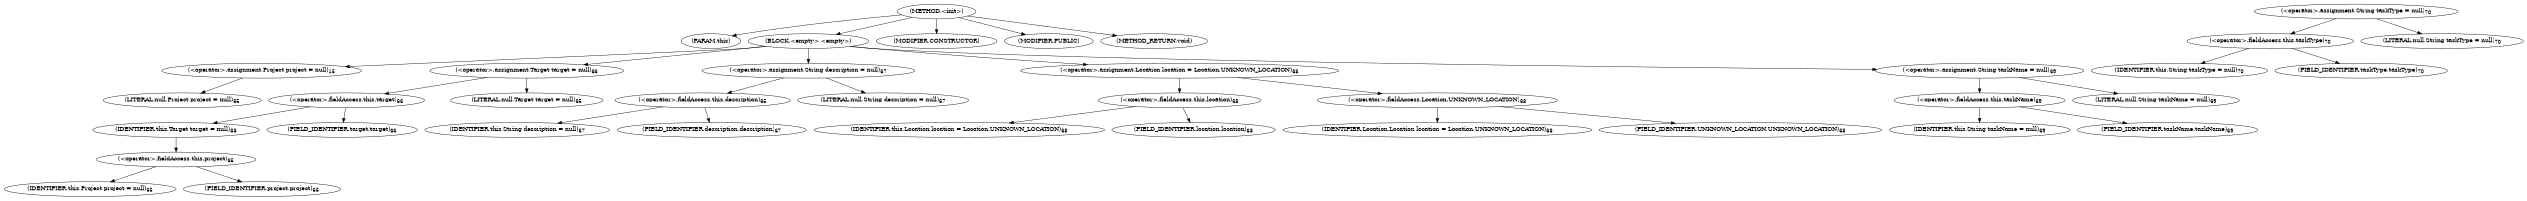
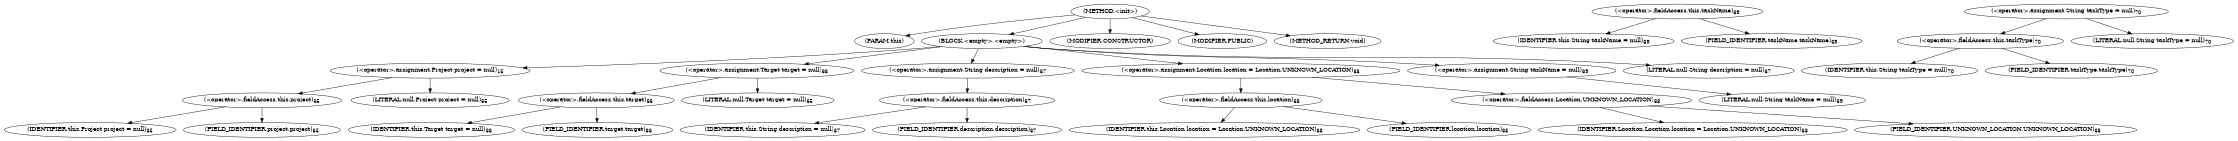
  digraph {
    n1 [label=<(METHOD,&lt;init&gt;)>]
    n2 [label=<(PARAM,this)>]
    n3 [label=<(BLOCK,&lt;empty&gt;,&lt;empty&gt;)>]
    n4 [label=<(MODIFIER,CONSTRUCTOR)>]
    n5 [label=<(MODIFIER,PUBLIC)>]
    n6 [label=<(METHOD_RETURN,void)>]
    n7 [label=<(&lt;operator&gt;.assignment,Project project = null)<SUB>15</SUB>>]
    n8 [label=<(&lt;operator&gt;.assignment,Target target = null)<SUB>66</SUB>>]
    n9 [label=<(&lt;operator&gt;.assignment,String description = null)<SUB>67</SUB>>]
    n10 [label=<(&lt;operator&gt;.assignment,Location location = Location.UNKNOWN_LOCATION)<SUB>68</SUB>>]
    n11 [label=<(&lt;operator&gt;.assignment,String taskName = null)<SUB>69</SUB>>]
    n12 [label=<(&lt;operator&gt;.fieldAccess,this.project)<SUB>65</SUB>>]
    n13 [label=<(LITERAL,null,Project project = null)<SUB>65</SUB>>]
    n14 [label=<(&lt;operator&gt;.fieldAccess,this.target)<SUB>66</SUB>>]
    n15 [label=<(LITERAL,null,Target target = null)<SUB>65</SUB>>]
-   n16 [label=<(&lt;operator&gt;.fieldAccess,this.description)<SUB>65</SUB>>]
+   n16 [label=<(&lt;operator&gt;.fieldAccess,this.description)<SUB>67</SUB>>]
    n17 [label=<(LITERAL,null,String description = null)<SUB>67</SUB>>]
    n18 [label=<(&lt;operator&gt;.fieldAccess,this.location)<SUB>68</SUB>>]
    n19 [label=<(&lt;operator&gt;.fieldAccess,Location.UNKNOWN_LOCATION)<SUB>68</SUB>>]
    n20 [label=<(&lt;operator&gt;.fieldAccess,this.taskName)<SUB>69</SUB>>]
    n21 [label=<(LITERAL,null,String taskName = null)<SUB>69</SUB>>]
    n22 [label=<(&lt;operator&gt;.assignment,String taskType = null)<SUB>70</SUB>>]
    n23 [label=<(&lt;operator&gt;.fieldAccess,this.taskType)<SUB>70</SUB>>]
    n24 [label=<(LITERAL,null,String taskType = null)<SUB>70</SUB>>]
    n25 [label=<(IDENTIFIER,this,Project project = null)<SUB>65</SUB>>]
    n26 [label=<(FIELD_IDENTIFIER,project,project)<SUB>65</SUB>>]
    n27 [label=<(IDENTIFIER,this,Target target = null)<SUB>66</SUB>>]
    n28 [label=<(FIELD_IDENTIFIER,target,target)<SUB>66</SUB>>]
    n29 [label=<(IDENTIFIER,this,String description = null)<SUB>67</SUB>>]
    n30 [label=<(FIELD_IDENTIFIER,description,description)<SUB>67</SUB>>]
    n31 [label=<(IDENTIFIER,this,Location location = Location.UNKNOWN_LOCATION)<SUB>68</SUB>>]
    n32 [label=<(FIELD_IDENTIFIER,location,location)<SUB>68</SUB>>]
    n33 [label=<(IDENTIFIER,Location,Location location = Location.UNKNOWN_LOCATION)<SUB>68</SUB>>]
    n34 [label=<(FIELD_IDENTIFIER,UNKNOWN_LOCATION,UNKNOWN_LOCATION)<SUB>68</SUB>>]
    n35 [label=<(IDENTIFIER,this,String taskName = null)<SUB>69</SUB>>]
    n36 [label=<(FIELD_IDENTIFIER,taskName,taskName)<SUB>69</SUB>>]
    n37 [label=<(IDENTIFIER,this,String taskType = null)<SUB>70</SUB>>]
    n38 [label=<(FIELD_IDENTIFIER,taskType,taskType)<SUB>70</SUB>>]
    n1 -> n2
    n1 -> n3
    n1 -> n4
    n1 -> n5
    n1 -> n6
    n3 -> n7
    n3 -> n8
    n3 -> n9
    n3 -> n10
    n3 -> n11
-   n27 -> n12
+   n7 -> n12
    n7 -> n13
    n8 -> n14
    n8 -> n15
    n9 -> n16
-   n9 -> n17
+   n3 -> n17
    n10 -> n18
    n10 -> n19
-   n11 -> n20
    n11 -> n21
    n12 -> n25
    n12 -> n26
    n14 -> n27
    n14 -> n28
    n16 -> n29
    n16 -> n30
    n18 -> n31
    n18 -> n32
    n19 -> n33
    n19 -> n34
    n20 -> n35
    n20 -> n36
    n22 -> n23
    n22 -> n24
    n23 -> n37
    n23 -> n38
  }
